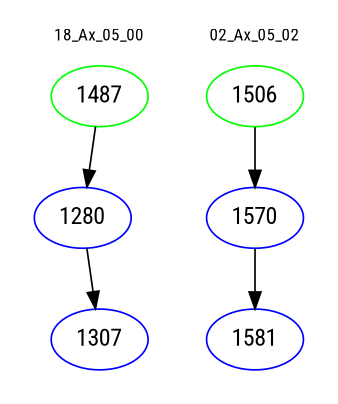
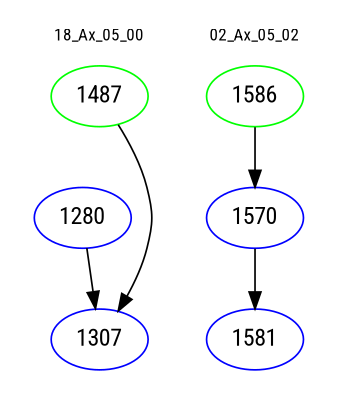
  digraph {
    fontname="Roboto Condensed"
    node [color=blue fontname="Roboto Condensed"]
    edge [color=black fontname="Roboto Condensed"]
    n1 [color=green label=1487]
    n2 [label=1280]
    n3 [label=1307]
-   n4 [color=green label=1506]
+   n4 [color=green label=1586]
    n5 [label=1570]
    n6 [label=1581]
    subgraph cluster_1 {
      color=white
      fontsize=10
      label="18_Ax_05_00"
      n1
      n2
      n3
    }
    subgraph cluster_2 {
      color=white
      fontsize=10
      label="02_Ax_05_02"
      n4
      n5
      n6
    }
-   n1 -> n2
+   n1 -> n3
    n2 -> n3
    n4 -> n5
    n5 -> n6
  }
